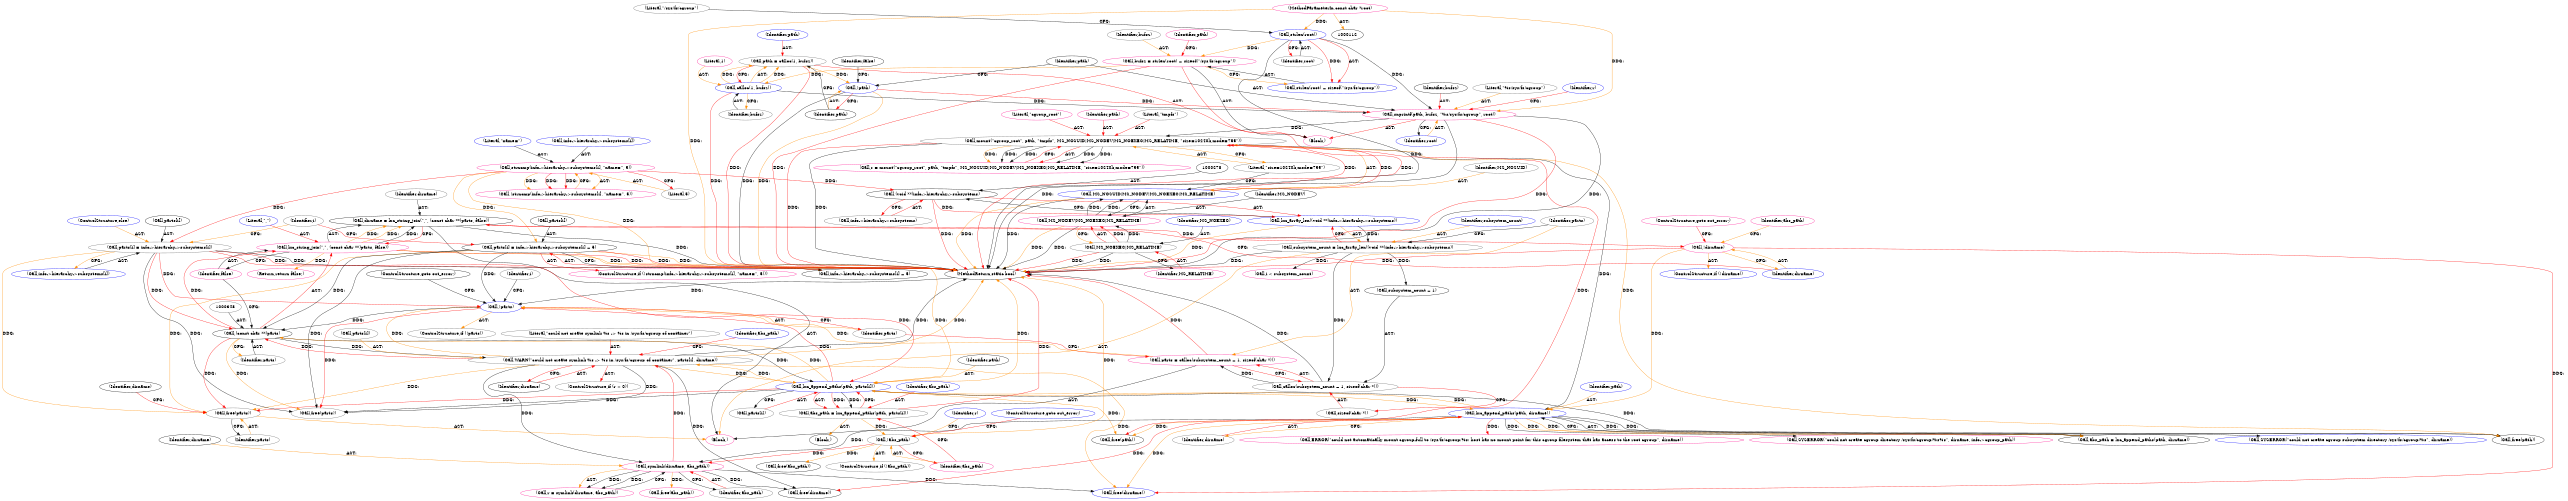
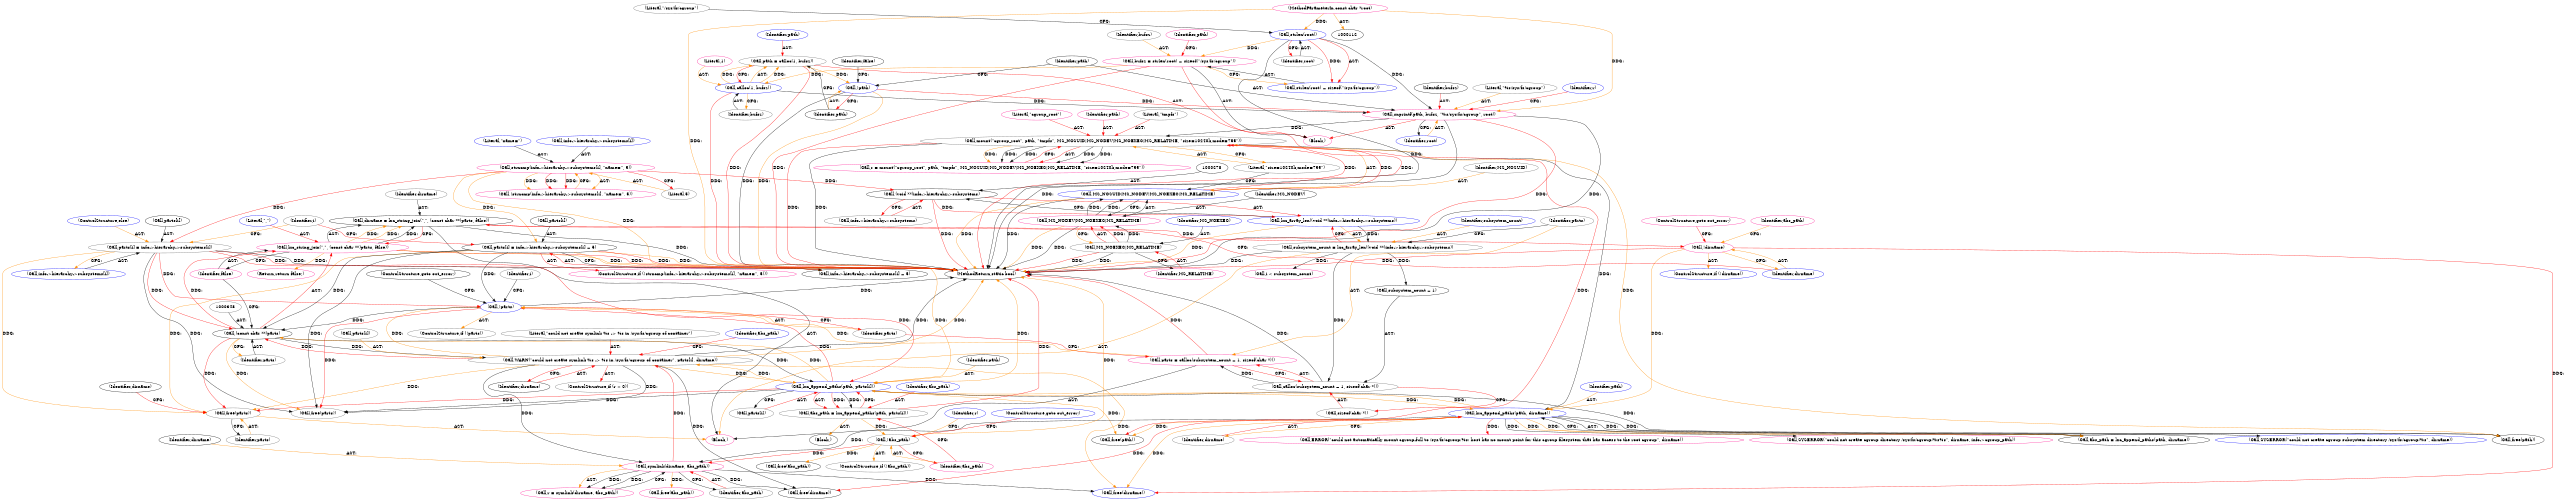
  digraph {
    node [color=gray40]
    edge [color=black]
    n1 [label="(Call,free(parts))"]
    n2 [label="(Identifier,parts)"]
    n3 [color=deeppink label="(Block,)"]
    n4 [color=black label="(Call,(const char **)parts)"]
    n5 [label="(Call,WARN(\"could not create symlink %s -> %s in /sys/fs/cgroup of container\", parts[i], dirname))"]
    n6 [color=blue label="(Call,lxc_append_paths(path, parts[i]))"]
    n7 [color=deeppink label="(Call,lxc_string_join(\",\", (const char **)parts, false))"]
    n8 [label="(Call,free(parts))"]
    n9 [label="(Identifier,parts)"]
    n10 [color=blue label="(Call,!parts)"]
    n11 [color=black label="(MethodReturn,static bool)"]
    n12 [color=deeppink label="(Call,symlink(dirname, abs_path))"]
    n13 [color=black label="(Call,free(dirname))"]
    n14 [color=black label="(Identifier,dirname)"]
    n15 [color=blue label="(Call,free(dirname))"]
    n16 [label="(ControlStructure,if (r < 0))"]
    n17 [color=blue label="(Call,lxc_append_paths(path, dirname))"]
    n18 [label="(Call,abs_path = lxc_append_paths(path, parts[i]))"]
    n19 [color=black label="(Call,free(path))"]
    n20 [color=black label="(Call,free(path))"]
    n21 [label="(Call,parts[i])"]
    n22 [color=black label="(Call,dirname = lxc_string_join(\",\", (const char **)parts, false))"]
    n23 [color=deeppink label="(Return,return false;)"]
    n24 [color=deeppink label="(Identifier,false)"]
    n25 [label="(Call,parts[i] = info->hierarchy->subsystems[i])"]
    n26 [color=blue label="(Call,info->hierarchy->subsystems[i])"]
    n27 [label="(Identifier,parts)"]
    n28 [label="(ControlStructure,if (!parts))"]
    n29 [color=blue label="(ControlStructure,else)"]
    n30 [color=deeppink label="(Call,strncmp(info->hierarchy->subsystems[i], \"name=\", 5))"]
    n31 [color=black label="(Call,(void **)info->hierarchy->subsystems)"]
    n32 [color=black label="(Call,parts[i] = info->hierarchy->subsystems[i] + 5)"]
    n33 [color=deeppink label="(Call,!strncmp(info->hierarchy->subsystems[i], \"name=\", 5))"]
    n34 [label="(Literal,5)"]
    n35 [color=black label="(Call,info->hierarchy->subsystems[i] + 5)"]
    n36 [color=blue label="(Call,lxc_array_len((void **)info->hierarchy->subsystems))"]
    n37 [label="(Call,info->hierarchy->subsystems)"]
    n38 [color=deeppink label="(ControlStructure,if (!strncmp(info->hierarchy->subsystems[i], \"name=\", 5)))"]
    n39 [color=deeppink label="(Call,parts = calloc(subsystem_count + 1, sizeof(char *)))"]
    n40 [label="(Call,calloc(subsystem_count + 1, sizeof(char *)))"]
    n41 [label="(Call,sizeof(char *))"]
    n42 [label="(Call,subsystem_count = lxc_array_len((void **)info->hierarchy->subsystems))"]
    n43 [color=black label="(Call,subsystem_count + 1)"]
    n44 [color=deeppink label="(Call,i < subsystem_count)"]
    n45 [color=deeppink label="(Call,r = symlink(dirname, abs_path))"]
    n46 [color=deeppink label="(Call,free(abs_path))"]
    n47 [label="(Identifier,abs_path)"]
    n48 [label="(Identifier,dirname)"]
    n49 [color=deeppink label="(Call,ERROR(\"could not automatically mount cgroup-full to /sys/fs/cgroup/%s: host has no mount point for this cgroup filesystem that has access to the root cgroup\", dirname))"]
    n50 [color=deeppink label="(Call,SYSERROR(\"could not create cgroup directory /sys/fs/cgroup/%s%s\", dirname, info->cgroup_path))"]
    n51 [color=black label="(Call,abs_path = lxc_append_paths(path, dirname))"]
    n52 [color=blue label="(Call,SYSERROR(\"could not create cgroup subsystem directory /sys/fs/cgroup/%s\", dirname))"]
    n53 [label="(Call,!abs_path)"]
    n54 [color=black label="(Block,)"]
    n55 [label="(Call,mount(\"cgroup_root\", path, \"tmpfs\", MS_NOSUID|MS_NODEV|MS_NOEXEC|MS_RELATIME, \"size=10240k,mode=755\"))"]
    n56 [label="(Literal,\"size=10240k,mode=755\")"]
    n57 [color=deeppink label="(Call,r = mount(\"cgroup_root\", path, \"tmpfs\", MS_NOSUID|MS_NODEV|MS_NOEXEC|MS_RELATIME, \"size=10240k,mode=755\"))"]
    n58 [color=blue label="(Call,MS_NOSUID|MS_NODEV|MS_NOEXEC|MS_RELATIME)"]
    n59 [color=deeppink label="(Call,snprintf(path, bufsz, \"%s/sys/fs/cgroup\", root))"]
    n60 [color=blue label="(Identifier,root)"]
    n61 [color=deeppink label="(Block,)"]
    n62 [color=blue label="(Call,!path)"]
    n63 [color=black label="(Identifier,path)"]
    n64 [label="(Call,path = calloc(1, bufsz))"]
    n65 [color=blue label="(Call,calloc(1, bufsz))"]
    n66 [label="(Identifier,bufsz)"]
    n67 [color=deeppink label="(Call,bufsz = strlen(root) + sizeof(\"/sys/fs/cgroup\"))"]
    n68 [color=blue label="(Call,strlen(root) + sizeof(\"/sys/fs/cgroup\"))"]
    n69 [color=blue label="(Call,strlen(root))"]
    n70 [label="(Identifier,root)"]
    n71 [color=deeppink label="(MethodParameterIn,const char *root)"]
    1000112 [color=black]
    n73 [color=deeppink label="(Call,MS_NODEV|MS_NOEXEC|MS_RELATIME)"]
    n74 [label="(Call,MS_NOEXEC|MS_RELATIME)"]
    n75 [color=deeppink label="(Identifier,MS_RELATIME)"]
    n76 [color=deeppink label="(Call,!dirname)"]
    n77 [color=blue label="(ControlStructure,if (!dirname))"]
    n78 [color=blue label="(Identifier,dirname)"]
    n79 [color=black label="(Call,free(abs_path))"]
    n80 [label="(ControlStructure,if (!abs_path))"]
    n81 [color=deeppink label="(Identifier,abs_path)"]
    n82 [color=black label="(Call,parts[i])"]
    n83 [color=blue label="(Literal,\"name=\")"]
    n84 [label="(Literal,\"tmpfs\")"]
    n85 [color=blue label="(Literal,\",\")"]
    n86 [color=deeppink label="(ControlStructure,goto out_error;)"]
    n87 [label="(Identifier,MS_NOSUID)"]
    n88 [color=black label="(ControlStructure,goto out_error;)"]
    n89 [label="(Call,parts[i])"]
    n90 [label="(Literal,\"/sys/fs/cgroup\")"]
    n91 [label="(Literal,\"could not create symlink %s -> %s in /sys/fs/cgroup of container\")"]
    n92 [color=black label="(Identifier,dirname)"]
    n93 [color=black label="(Identifier,dirname)"]
    n94 [color=deeppink label="(Literal,1)"]
    n95 [color=blue label="(Identifier,r)"]
    n96 [color=blue label="(Identifier,path)"]
    n97 [label="(Identifier,parts)"]
    n98 [color=black label="(Identifier,MS_NODEV)"]
    n99 [color=blue label="(Identifier,abs_path)"]
    n100 [label="(Identifier,dirname)"]
    n101 [color=blue label="(ControlStructure,goto out_error;)"]
    n102 [label="(Identifier,bufsz)"]
    n103 [label="(Identifier,i)"]
    n104 [color=black label="(Identifier,false)"]
    n105 [color=black label="(Identifier,bufsz)"]
    n106 [color=deeppink label="(Identifier,abs_path)"]
    n107 [color=deeppink label="(Identifier,path)"]
    n108 [color=deeppink label="(Literal,\"cgroup_root\")"]
    n109 [color=black label="(Call,parts[i])"]
    n110 [color=blue label="(Identifier,path)"]
    n111 [label="(Literal,\"%s/sys/fs/cgroup\")"]
    n112 [color=black label="(Identifier,path)"]
    n113 [color=blue label="(Call,info->hierarchy->subsystems[i])"]
    n114 [color=black label="(Identifier,path)"]
    n115 [color=blue label="(Identifier,subsystem_count)"]
    n116 [color=deeppink label="(Identifier,path)"]
    n117 [color=blue label="(Identifier,r)"]
    n118 [color=blue label="(Identifier,abs_path)"]
    n119 [label="(Identifier,i)"]
    n120 [color=blue label="(Identifier,MS_NOEXEC)"]
    1000348
    1000278 [color=black]
    n1 -> n2 [label="CFG: "]
    n1 -> n3 [color=darkorange label="AST: "]
    n2 -> n1 [color=darkorange label="AST: "]
    n4 -> n1 [color=red label="DDG: "]
    n4 -> n5 [label="DDG: "]
    n4 -> n6 [label="DDG: "]
    n4 -> n7 [color=red label="AST: "]
    n4 -> n7 [color=red label="DDG: "]
    n4 -> n8 [color=darkorange label="DDG: "]
    n4 -> n9 [color=darkorange label="CFG: "]
    n5 -> n1 [color=darkorange label="DDG: "]
    n5 -> n4 [color=red label="DDG: "]
    n5 -> n6 [color=darkorange label="DDG: "]
    n5 -> n8 [label="DDG: "]
    n5 -> n10 [color=darkorange label="DDG: "]
    n5 -> n11 [label="DDG: "]
    n5 -> n11 [color=darkorange label="DDG: "]
    n5 -> n12 [label="DDG: "]
    n5 -> n13 [label="DDG: "]
    n5 -> n14 [color=red label="CFG: "]
    n5 -> n15 [color=darkorange label="DDG: "]
    n5 -> n16 [color=red label="AST: "]
    n6 -> n1 [color=red label="DDG: "]
    n6 -> n4 [color=darkorange label="DDG: "]
    n6 -> n5 [color=darkorange label="DDG: "]
    n6 -> n8 [label="DDG: "]
    n6 -> n10 [color=red label="DDG: "]
    n6 -> n11 [color=darkorange label="DDG: "]
    n6 -> n17 [color=darkorange label="DDG: "]
    n6 -> n18 [color=red label="AST: "]
    n6 -> n18 [color=red label="DDG: "]
    n6 -> n18 [label="DDG: "]
    n6 -> n19 [label="DDG: "]
    n6 -> n20 [color=darkorange label="DDG: "]
    n6 -> n21 [label="CFG: "]
    n7 -> n11 [color=red label="DDG: "]
    n7 -> n11 [color=darkorange label="DDG: "]
    n7 -> n22 [label="AST: "]
    n7 -> n22 [color=darkorange label="DDG: "]
    n7 -> n22 [color=darkorange label="DDG: "]
    n7 -> n22 [label="DDG: "]
    n7 -> n23 [color=darkorange label="DDG: "]
    n7 -> n24 [label="CFG: "]
    n9 -> n4 [label="AST: "]
    n10 -> n4 [label="DDG: "]
    n10 -> n8 [color=red label="DDG: "]
-   n11 -> n10 [label="DDG: "]
+   n10 -> n11 [label="DDG: "]
    n10 -> n27 [color=red label="CFG: "]
    n10 -> n28 [color=darkorange label="AST: "]
    n12 -> n5 [color=red label="DDG: "]
    n12 -> n13 [label="DDG: "]
    n12 -> n15 [label="DDG: "]
    n12 -> n45 [color=darkorange label="AST: "]
    n12 -> n45 [label="DDG: "]
    n12 -> n45 [label="DDG: "]
    n12 -> n46 [color=darkorange label="DDG: "]
    n12 -> n47 [label="CFG: "]
    n14 -> n5 [color=red label="AST: "]
    n17 -> n6 [color=darkorange label="DDG: "]
    n17 -> n12 [label="DDG: "]
    n17 -> n13 [color=red label="DDG: "]
    n17 -> n15 [color=darkorange label="DDG: "]
    n17 -> n19 [label="DDG: "]
    n17 -> n20 [color=darkorange label="DDG: "]
    n17 -> n48 [color=darkorange label="CFG: "]
    n17 -> n49 [color=red label="DDG: "]
    n17 -> n50 [label="DDG: "]
    n17 -> n51 [label="AST: "]
    n17 -> n51 [color=darkorange label="DDG: "]
    n17 -> n51 [color=darkorange label="DDG: "]
    n17 -> n52 [label="DDG: "]
    n18 -> n6 [color=red label="CFG: "]
    n18 -> n11 [color=red label="DDG: "]
    n18 -> n53 [color=darkorange label="DDG: "]
    n18 -> n54 [color=darkorange label="AST: "]
    n21 -> n6 [color=red label="AST: "]
    n22 -> n3 [label="AST: "]
    n22 -> n7 [color=red label="CFG: "]
    n22 -> n11 [label="DDG: "]
    n22 -> n76 [color=red label="DDG: "]
    n24 -> n4 [label="CFG: "]
    n24 -> n7 [label="AST: "]
    n25 -> n1 [color=darkorange label="DDG: "]
    n25 -> n4 [color=red label="DDG: "]
    n25 -> n6 [color=red label="DDG: "]
    n25 -> n8 [label="DDG: "]
    n25 -> n10 [color=red label="DDG: "]
    n25 -> n11 [color=red label="DDG: "]
    n25 -> n11 [label="DDG: "]
    n25 -> n26 [color=darkorange label="CFG: "]
    n26 -> n25 [label="AST: "]
    n27 -> n10 [color=darkorange label="AST: "]
    n27 -> n39 [color=red label="CFG: "]
    n29 -> n25 [color=darkorange label="AST: "]
    n30 -> n25 [color=red label="DDG: "]
    n30 -> n31 [color=red label="DDG: "]
    n30 -> n32 [color=darkorange label="DDG: "]
    n30 -> n33 [color=darkorange label="AST: "]
    n30 -> n33 [color=darkorange label="DDG: "]
    n30 -> n33 [color=red label="DDG: "]
    n30 -> n33 [color=red label="DDG: "]
    n30 -> n34 [color=red label="CFG: "]
    n30 -> n35 [color=darkorange label="DDG: "]
    n31 -> n11 [color=red label="DDG: "]
    n31 -> n36 [color=red label="AST: "]
    n31 -> n36 [color=red label="DDG: "]
    n31 -> n37 [color=red label="CFG: "]
    n32 -> n1 [color=darkorange label="DDG: "]
    n32 -> n4 [label="DDG: "]
    n32 -> n6 [color=darkorange label="DDG: "]
    n32 -> n8 [label="DDG: "]
    n32 -> n10 [label="DDG: "]
    n32 -> n11 [color=darkorange label="DDG: "]
    n32 -> n11 [color=red label="DDG: "]
    n32 -> n35 [label="CFG: "]
    n32 -> n38 [color=red label="AST: "]
    n33 -> n30 [color=darkorange label="CFG: "]
    n34 -> n30 [color=darkorange label="AST: "]
    n35 -> n32 [color=red label="AST: "]
    n36 -> n11 [color=darkorange label="DDG: "]
    n36 -> n31 [label="CFG: "]
    n36 -> n42 [color=darkorange label="AST: "]
    n36 -> n42 [label="DDG: "]
    n37 -> n31 [color=red label="AST: "]
    n39 -> n3 [label="AST: "]
    n39 -> n10 [color=darkorange label="DDG: "]
    n39 -> n11 [color=red label="DDG: "]
    n39 -> n40 [color=red label="CFG: "]
    n40 -> n11 [label="DDG: "]
    n40 -> n39 [color=red label="AST: "]
    n40 -> n39 [label="DDG: "]
    n40 -> n41 [color=red label="CFG: "]
    n41 -> n40 [color=red label="AST: "]
    n42 -> n3 [color=darkorange label="AST: "]
    n42 -> n11 [label="DDG: "]
    n42 -> n36 [color=red label="CFG: "]
    n42 -> n40 [label="DDG: "]
    n42 -> n43 [label="DDG: "]
    n42 -> n44 [label="DDG: "]
    n43 -> n40 [label="AST: "]
    n45 -> n12 [label="CFG: "]
    n47 -> n12 [color=red label="AST: "]
    n48 -> n17 [color=red label="AST: "]
    n51 -> n17 [label="CFG: "]
    n53 -> n11 [color=darkorange label="DDG: "]
    n53 -> n12 [color=red label="DDG: "]
    n53 -> n79 [color=darkorange label="DDG: "]
    n53 -> n80 [color=darkorange label="AST: "]
    n53 -> n81 [color=red label="CFG: "]
    n55 -> n11 [color=red label="DDG: "]
    n55 -> n11 [label="DDG: "]
    n55 -> n17 [label="DDG: "]
    n55 -> n19 [color=darkorange label="DDG: "]
    n55 -> n20 [color=red label="DDG: "]
    n55 -> n56 [color=darkorange label="CFG: "]
    n55 -> n57 [color=red label="AST: "]
    n55 -> n57 [label="DDG: "]
    n55 -> n57 [label="DDG: "]
    n55 -> n57 [color=darkorange label="DDG: "]
    n55 -> n57 [label="DDG: "]
    n55 -> n57 [label="DDG: "]
    n56 -> n55 [color=darkorange label="AST: "]
    n56 -> n58 [label="CFG: "]
    n57 -> n55 [color=red label="CFG: "]
    n58 -> n11 [label="DDG: "]
    n58 -> n11 [color=darkorange label="DDG: "]
    n58 -> n55 [color=darkorange label="AST: "]
    n58 -> n55 [color=red label="DDG: "]
    n58 -> n55 [color=red label="DDG: "]
    n58 -> n73 [label="CFG: "]
    n59 -> n11 [label="DDG: "]
    n59 -> n11 [label="DDG: "]
    n59 -> n11 [color=red label="DDG: "]
    n59 -> n55 [label="DDG: "]
    n59 -> n60 [label="CFG: "]
    n59 -> n61 [color=red label="AST: "]
    n60 -> n59 [color=darkorange label="AST: "]
    n62 -> n11 [color=darkorange label="DDG: "]
    n62 -> n11 [label="DDG: "]
    n62 -> n59 [color=red label="DDG: "]
    n62 -> n63 [color=red label="CFG: "]
    n63 -> n62 [color=darkorange label="AST: "]
    n63 -> n64 [label="CFG: "]
    n64 -> n11 [color=red label="DDG: "]
    n64 -> n61 [color=red label="AST: "]
    n64 -> n62 [color=darkorange label="DDG: "]
    n64 -> n65 [color=red label="CFG: "]
    n65 -> n11 [color=red label="DDG: "]
    n65 -> n59 [label="DDG: "]
    n65 -> n64 [color=darkorange label="AST: "]
    n65 -> n64 [color=darkorange label="DDG: "]
    n65 -> n64 [color=darkorange label="DDG: "]
    n65 -> n66 [color=darkorange label="CFG: "]
    n66 -> n65 [label="AST: "]
    n67 -> n11 [color=red label="DDG: "]
    n67 -> n11 [color=red label="DDG: "]
    n67 -> n61 [label="AST: "]
    n67 -> n65 [color=darkorange label="DDG: "]
    n67 -> n68 [color=darkorange label="CFG: "]
    n68 -> n67 [label="AST: "]
    n69 -> n11 [label="DDG: "]
    n69 -> n59 [label="DDG: "]
    n69 -> n67 [color=darkorange label="DDG: "]
    n69 -> n68 [color=red label="AST: "]
    n69 -> n68 [color=red label="DDG: "]
    n69 -> n70 [color=red label="CFG: "]
    n70 -> n69 [label="AST: "]
    n71 -> n11 [color=darkorange label="DDG: "]
    n71 -> n59 [color=darkorange label="DDG: "]
    n71 -> n69 [color=darkorange label="DDG: "]
    n71 -> 1000112 [color=darkorange label="AST: "]
    n73 -> n11 [color=darkorange label="DDG: "]
    n73 -> n11 [label="DDG: "]
    n73 -> n58 [label="AST: "]
    n73 -> n58 [label="DDG: "]
    n73 -> n58 [label="DDG: "]
    n73 -> n74 [color=darkorange label="CFG: "]
    n74 -> n11 [label="DDG: "]
    n74 -> n11 [color=red label="DDG: "]
    n74 -> n73 [color=red label="AST: "]
    n74 -> n73 [color=red label="DDG: "]
    n74 -> n73 [label="DDG: "]
    n74 -> n75 [label="CFG: "]
    n75 -> n74 [color=red label="AST: "]
    n76 -> n11 [color=red label="DDG: "]
    n76 -> n15 [color=red label="DDG: "]
    n76 -> n17 [color=darkorange label="DDG: "]
    n76 -> n77 [color=darkorange label="AST: "]
    n76 -> n78 [color=darkorange label="CFG: "]
    n78 -> n22 [color=red label="CFG: "]
    n78 -> n76 [color=darkorange label="AST: "]
    n81 -> n18 [color=red label="CFG: "]
    n81 -> n53 [color=darkorange label="AST: "]
    n82 -> n25 [label="AST: "]
    n83 -> n30 [label="AST: "]
    n84 -> n55 [color=red label="AST: "]
    n85 -> n7 [color=red label="AST: "]
    n86 -> n76 [color=red label="CFG: "]
    n87 -> n58 [color=darkorange label="AST: "]
    n88 -> n10 [label="CFG: "]
    n89 -> n5 [color=darkorange label="AST: "]
    n90 -> n69 [label="CFG: "]
    n91 -> n5 [color=red label="AST: "]
    n92 -> n12 [color=darkorange label="AST: "]
    n93 -> n1 [color=red label="CFG: "]
    n94 -> n65 [color=darkorange label="AST: "]
    n95 -> n53 [color=darkorange label="CFG: "]
    n96 -> n17 [color=darkorange label="AST: "]
    n97 -> n39 [color=darkorange label="AST: "]
    n97 -> n42 [label="CFG: "]
    n98 -> n73 [label="AST: "]
    n99 -> n5 [color=red label="CFG: "]
    n100 -> n22 [label="AST: "]
    n101 -> n53 [color=red label="CFG: "]
    n102 -> n67 [color=darkorange label="AST: "]
    n103 -> n10 [label="CFG: "]
    n104 -> n62 [label="CFG: "]
    n105 -> n59 [color=red label="AST: "]
    n106 -> n76 [color=darkorange label="CFG: "]
    n107 -> n67 [color=red label="CFG: "]
    n108 -> n55 [color=red label="AST: "]
    n109 -> n32 [label="AST: "]
    n110 -> n64 [color=red label="AST: "]
    n111 -> n59 [color=darkorange label="AST: "]
    n112 -> n6 [color=darkorange label="AST: "]
    n113 -> n30 [label="AST: "]
    n114 -> n59 [label="AST: "]
    n114 -> n62 [label="CFG: "]
    n115 -> n42 [color=darkorange label="AST: "]
    n116 -> n55 [color=red label="AST: "]
    n117 -> n59 [color=red label="CFG: "]
    n118 -> n18 [color=red label="AST: "]
    n119 -> n25 [color=darkorange label="CFG: "]
    n119 -> n32 [color=red label="CFG: "]
    n120 -> n74 [label="AST: "]
    1000348 -> n4 [label="AST: "]
    1000278 -> n31 [label="AST: "]
  }
